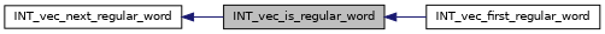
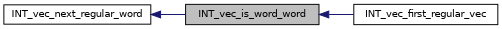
  digraph {
    rankdir=LR
    node [color=black fillcolor=white fontname=Helvetica fontsize=10 shape=record style=filled]
    edge [color=midnightblue dir=back fontname=Helvetica fontsize=10 labelfontname=Helvetica labelfontsize=10 style=solid]
-   n1 [fillcolor=grey75 fontcolor=black height=0.2 label=INT_vec_is_regular_word width=0.4]
-   n2 [height=0.2 label=INT_vec_first_regular_word width=0.4]
+   n1 [fillcolor=grey75 fontcolor=black height=0.2 label=INT_vec_is_word_word width=0.4]
+   n2 [height=0.2 label=INT_vec_first_regular_vec width=0.4]
    n3 [height=0.2 label=INT_vec_next_regular_word width=0.4]
    n1 -> n2
    n3 -> n1
  }
